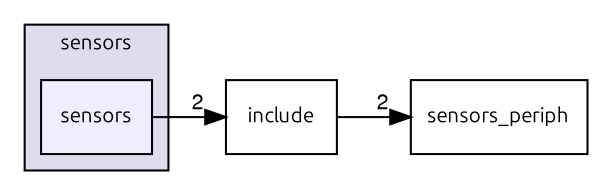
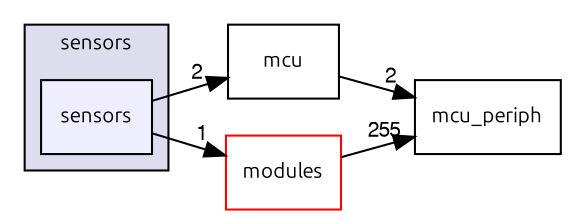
  digraph {
    compound=true
    fontname=Ubuntu
    rankdir=LR
    node [fontname=Ubuntu fontsize=10 shape=box]
    edge [fontname=Ubuntu headlabel=2 labeldistance=1.5 labelfontname=FreeSans labelfontsize=10]
    n1 [fillcolor="#eeeeff" label=sensors pencolor=black style=filled]
-   n2 [label=include]
-   n4 [label=sensors_periph]
+   n2 [label=mcu]
+   n3 [color=red fillcolor=white label=modules style=filled]
+   n4 [label=mcu_periph]
    subgraph cluster_1 {
      bgcolor="#ddddee"
      fontsize=10
      label=sensors
      pencolor=black
      n1
    }
    n1 -> n2
+   n1 -> n3 [headlabel=1]
    n2 -> n4
+   n3 -> n4 [headlabel=255]
  }
